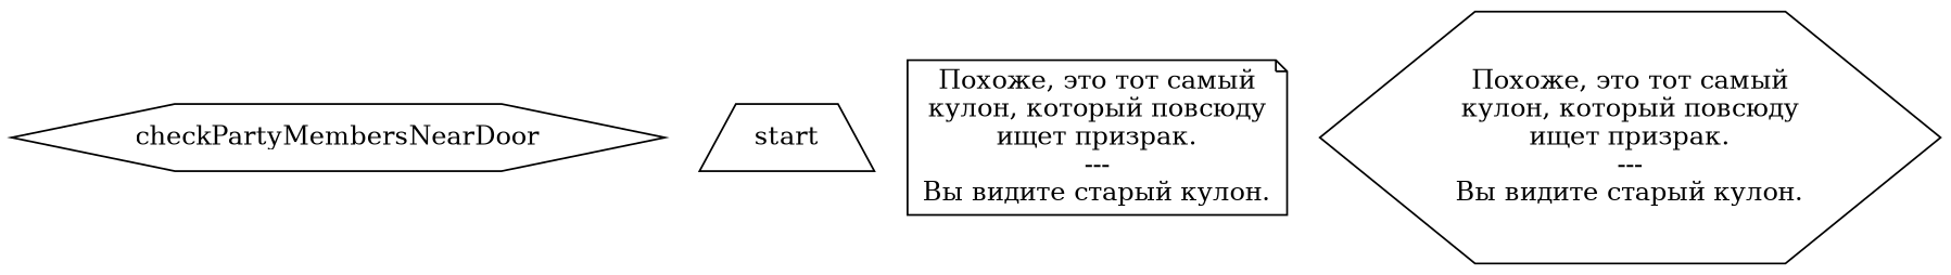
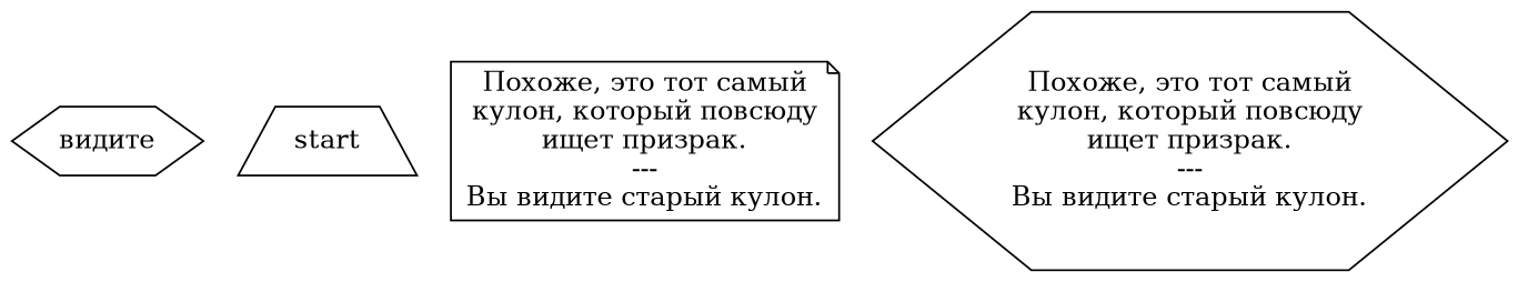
  digraph {
    node [color="#000000" fillcolor="#FFFFFF" style=filled shape=hexagon]
-   checkPartyMembersNearDoor
+   checkPartyMembersNearDoor [label="видите"]
    start [shape=trapezium]
    n3 [label="Похоже, это тот самый\nкулон, который повсюду\nищет призрак.\n---\nВы видите старый кулон." shape=note]
    n4 [label="Похоже, это тот самый\nкулон, который повсюду\nищет призрак.\n---\nВы видите старый кулон."]
  }
